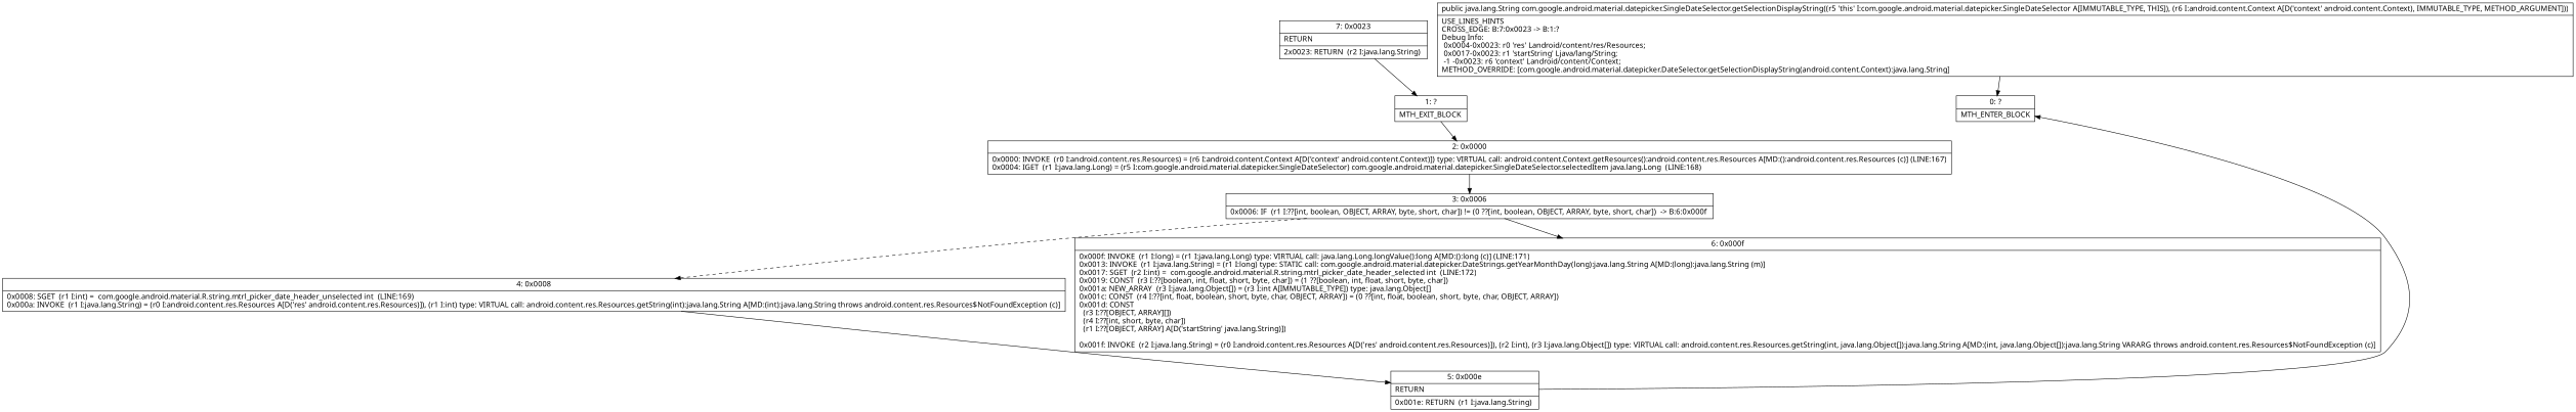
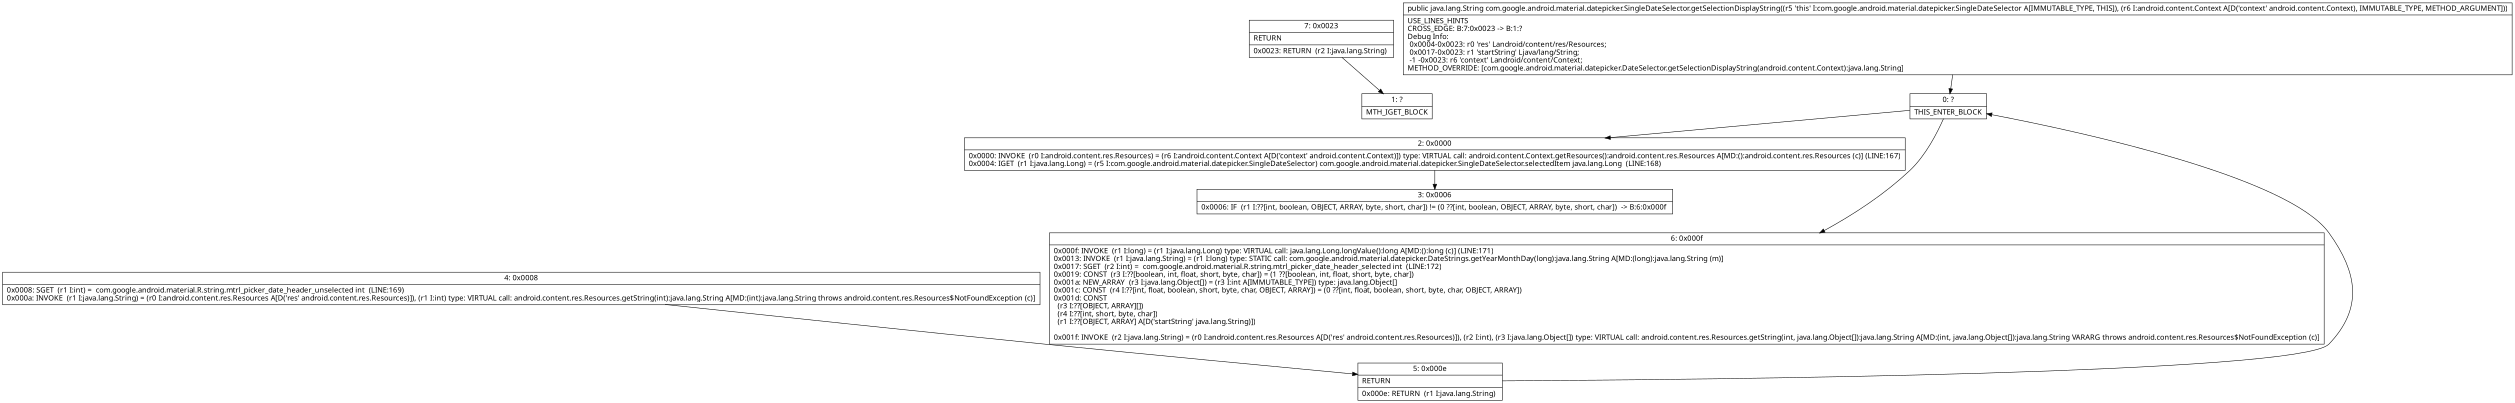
  digraph {
    fontname="Noto Sans"
    node [fontname="Noto Sans" shape=record]
    edge [fontname="Noto Sans"]
-   n1 [label="{0\:\ ?|MTH_ENTER_BLOCK\l}"]
+   n1 [label="{0\:\ ?|THIS_ENTER_BLOCK\l}"]
    n2 [label="{2\:\ 0x0000|0x0000: INVOKE  (r0 I:android.content.res.Resources) = (r6 I:android.content.Context A[D('context' android.content.Context)]) type: VIRTUAL call: android.content.Context.getResources():android.content.res.Resources A[MD:():android.content.res.Resources (c)] (LINE:167)\l0x0004: IGET  (r1 I:java.lang.Long) = (r5 I:com.google.android.material.datepicker.SingleDateSelector) com.google.android.material.datepicker.SingleDateSelector.selectedItem java.lang.Long  (LINE:168)\l}"]
    n3 [label="{3\:\ 0x0006|0x0006: IF  (r1 I:??[int, boolean, OBJECT, ARRAY, byte, short, char]) != (0 ??[int, boolean, OBJECT, ARRAY, byte, short, char])  \-\> B:6:0x000f \l}"]
    n4 [label="{4\:\ 0x0008|0x0008: SGET  (r1 I:int) =  com.google.android.material.R.string.mtrl_picker_date_header_unselected int  (LINE:169)\l0x000a: INVOKE  (r1 I:java.lang.String) = (r0 I:android.content.res.Resources A[D('res' android.content.res.Resources)]), (r1 I:int) type: VIRTUAL call: android.content.res.Resources.getString(int):java.lang.String A[MD:(int):java.lang.String throws android.content.res.Resources$NotFoundException (c)]\l}"]
    n5 [label="{6\:\ 0x000f|0x000f: INVOKE  (r1 I:long) = (r1 I:java.lang.Long) type: VIRTUAL call: java.lang.Long.longValue():long A[MD:():long (c)] (LINE:171)\l0x0013: INVOKE  (r1 I:java.lang.String) = (r1 I:long) type: STATIC call: com.google.android.material.datepicker.DateStrings.getYearMonthDay(long):java.lang.String A[MD:(long):java.lang.String (m)]\l0x0017: SGET  (r2 I:int) =  com.google.android.material.R.string.mtrl_picker_date_header_selected int  (LINE:172)\l0x0019: CONST  (r3 I:??[boolean, int, float, short, byte, char]) = (1 ??[boolean, int, float, short, byte, char]) \l0x001a: NEW_ARRAY  (r3 I:java.lang.Object[]) = (r3 I:int A[IMMUTABLE_TYPE]) type: java.lang.Object[] \l0x001c: CONST  (r4 I:??[int, float, boolean, short, byte, char, OBJECT, ARRAY]) = (0 ??[int, float, boolean, short, byte, char, OBJECT, ARRAY]) \l0x001d: CONST  \l  (r3 I:??[OBJECT, ARRAY][])\l  (r4 I:??[int, short, byte, char])\l  (r1 I:??[OBJECT, ARRAY] A[D('startString' java.lang.String)])\l \l0x001f: INVOKE  (r2 I:java.lang.String) = (r0 I:android.content.res.Resources A[D('res' android.content.res.Resources)]), (r2 I:int), (r3 I:java.lang.Object[]) type: VIRTUAL call: android.content.res.Resources.getString(int, java.lang.Object[]):java.lang.String A[MD:(int, java.lang.Object[]):java.lang.String VARARG throws android.content.res.Resources$NotFoundException (c)]\l}"]
-   n6 [label="{5\:\ 0x000e|RETURN\l|0x001e: RETURN  (r1 I:java.lang.String) \l}"]
-   n7 [label="{1\:\ ?|MTH_EXIT_BLOCK\l}"]
-   n8 [label="{7\:\ 0x0023|RETURN\l|2x0023: RETURN  (r2 I:java.lang.String) \l}"]
+   n6 [label="{5\:\ 0x000e|RETURN\l|0x000e: RETURN  (r1 I:java.lang.String) \l}"]
+   n7 [label="{1\:\ ?|MTH_IGET_BLOCK\l}"]
+   n8 [label="{7\:\ 0x0023|RETURN\l|0x0023: RETURN  (r2 I:java.lang.String) \l}"]
    n9 [label="{public java.lang.String com.google.android.material.datepicker.SingleDateSelector.getSelectionDisplayString((r5 'this' I:com.google.android.material.datepicker.SingleDateSelector A[IMMUTABLE_TYPE, THIS]), (r6 I:android.content.Context A[D('context' android.content.Context), IMMUTABLE_TYPE, METHOD_ARGUMENT]))  | USE_LINES_HINTS\lCROSS_EDGE: B:7:0x0023 \-\> B:1:?\lDebug Info:\l  0x0004\-0x0023: r0 'res' Landroid\/content\/res\/Resources;\l  0x0017\-0x0023: r1 'startString' Ljava\/lang\/String;\l  \-1 \-0x0023: r6 'context' Landroid\/content\/Context;\lMETHOD_OVERRIDE: [com.google.android.material.datepicker.DateSelector.getSelectionDisplayString(android.content.Context):java.lang.String]\l}"]
-   n7 -> n2
+   n1 -> n2
    n2 -> n3
-   n3 -> n4 [style=dashed]
-   n3 -> n5
+   n1 -> n5
    n4 -> n6
    n6 -> n1
    n8 -> n7
    n9 -> n1
  }
